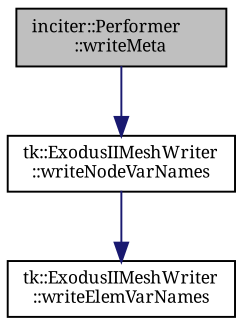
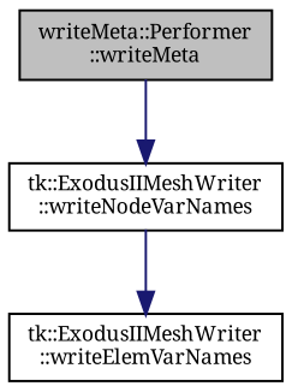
  digraph {
    fontname="Noto Serif"
    rankdir=TB
    node [color=black fontname="Noto Serif" fontsize=9 shape=record]
    edge [color=midnightblue fontname="Noto Serif" fontsize=9 labelfontname="sans-serif" labelfontsize=9 style=solid]
-   n1 [fillcolor=grey75 fontcolor=black height=0.2 label="inciter::Performer\l::writeMeta" style=filled width=0.4]
+   n1 [fillcolor=grey75 fontcolor=black height=0.2 label="writeMeta::Performer\l::writeMeta" style=filled width=0.4]
    n2 [height=0.2 label="tk::ExodusIIMeshWriter\l::writeNodeVarNames" width=0.4]
    n3 [height=0.2 label="tk::ExodusIIMeshWriter\l::writeElemVarNames" width=0.4]
    n1 -> n2
    n2 -> n3
  }
